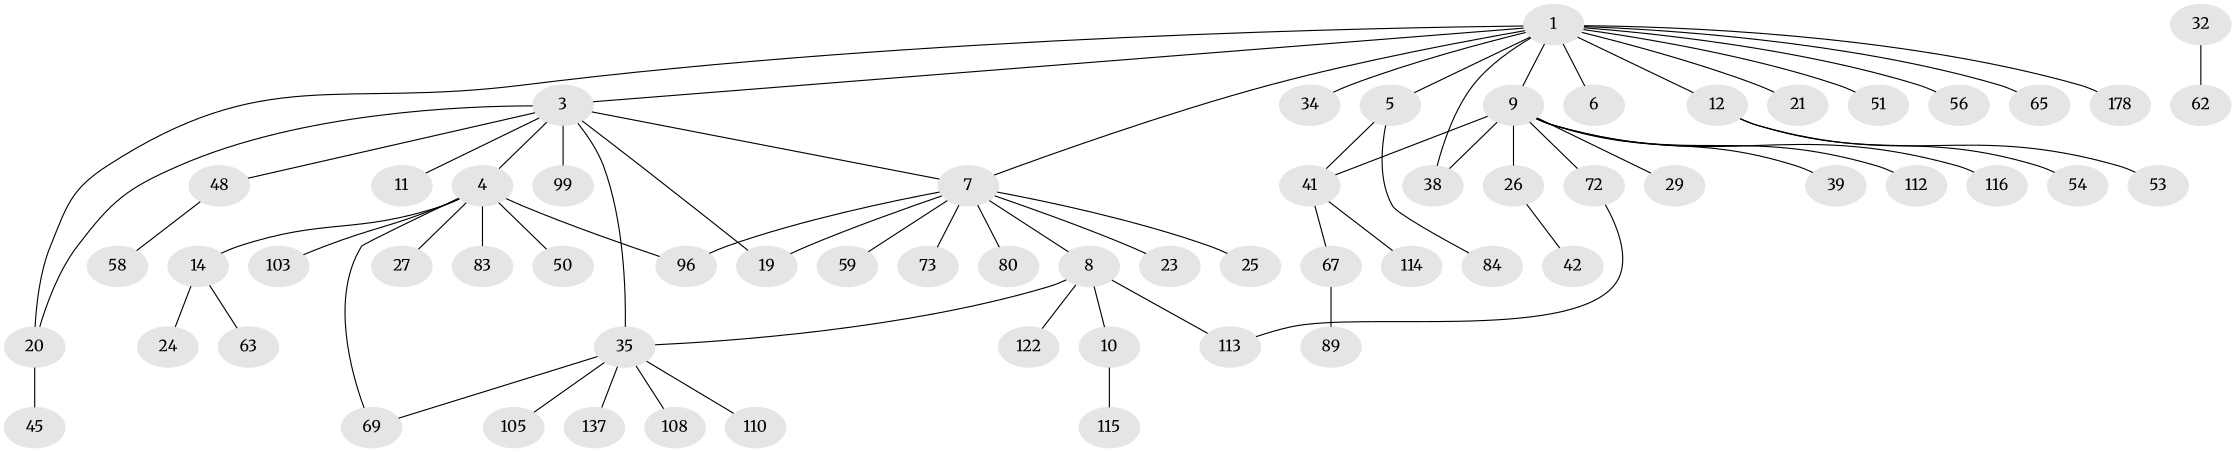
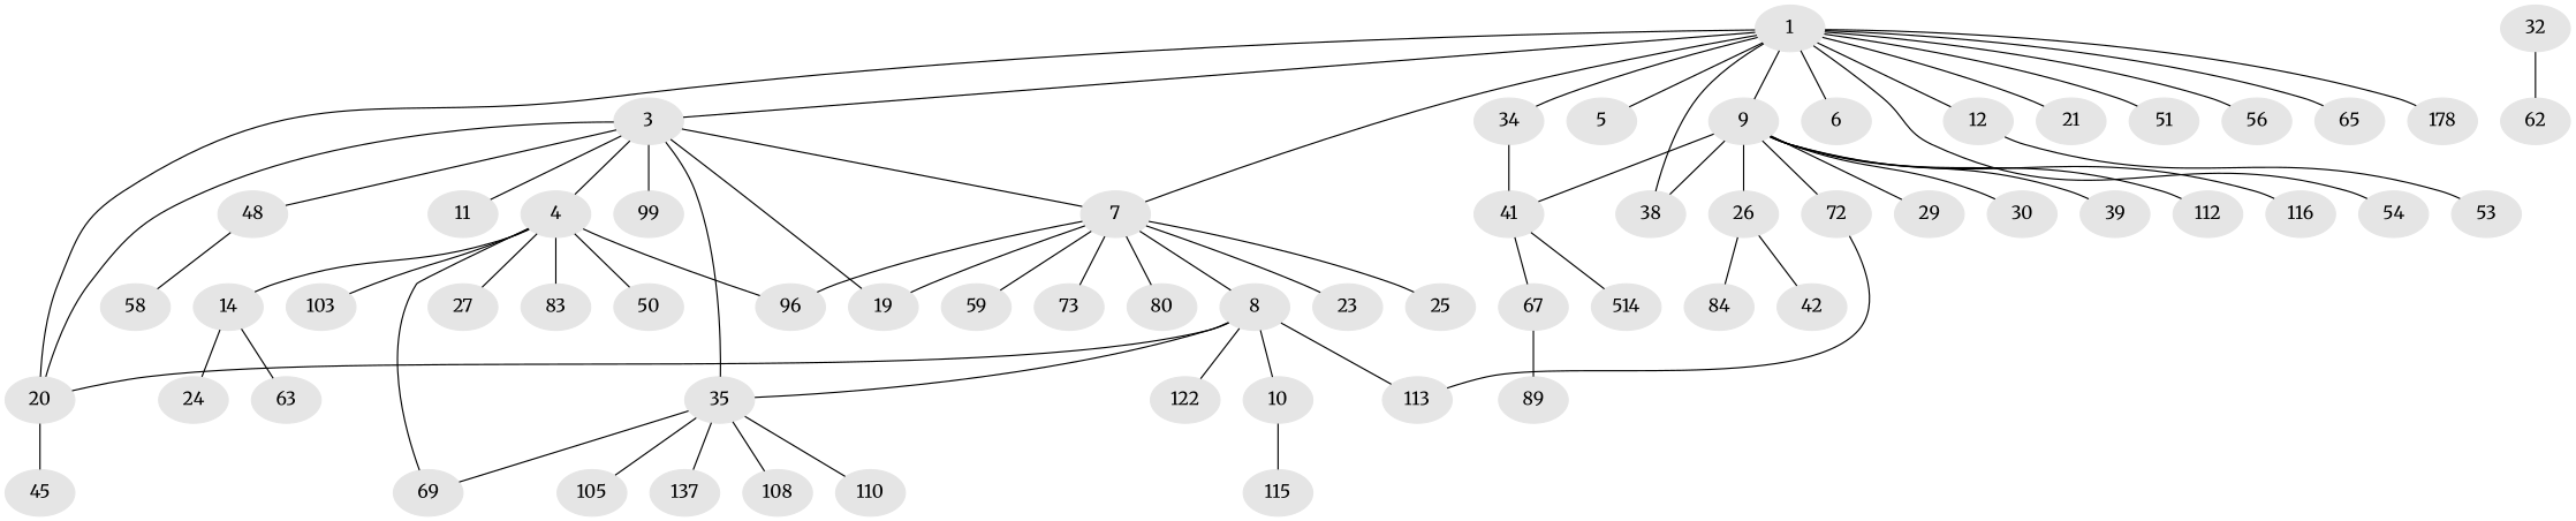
  graph {
    fontname=Merriweather
    node [color=gray90 fontname=Merriweather style=filled]
    edge [fontname=Merriweather]
    1 [super="+2"]
    3 [super="+13"]
    5
    6
    7 [super="+46+16+44+77+124+82+98+28+70+68"]
    9
    12 [super="+15+123+93"]
    20 [super="+78+66+37"]
    21
    n10 [label=51]
    34 [super="+120+86"]
    54
    56
    65 [super="+88"]
    n15 [label=178]
    38
    4 [super="+17"]
    11
    19
    35 [super="+40"]
    48 [super="+55+87+109"]
    99
    96
    8 [super="+57"]
    23
    25
    59 [super="+102"]
    73
    80
    26
    29
+   30 [super="+119"]
    39 [super="+100"]
    41 [super="+60+51+101+61"]
    72
    112
    116
    53 [super="+64"]
    45
    32 [super="+90"]
    62
    14 [super="+22"]
    27
    n44 [label=83]
    50
    69 [super="+117"]
    103
    105
    n49 [label=137]
    108
    110
    58
    24
    63
    10
    113 [super="+128"]
    122
    115
    42
    84
    67
-   114
+   114 [label=514]
    89
    1 -- 3
    1 -- 5
    1 -- 6
    1 -- 7
    1 -- 9
    1 -- 12
    1 -- 20 [weight=2]
    1 -- 21
    1 -- n10
    1 -- 34
-   12 -- 54
+   1 -- 54
    1 -- 56
    1 -- 65
    1 -- n15
    1 -- 38
    3 -- 7
    3 -- 20
    3 -- 4
    3 -- 11
    3 -- 19
    3 -- 35
    3 -- 48
    3 -- 99
    7 -- 19
    7 -- 96
    7 -- 8
    7 -- 23
    7 -- 25
    7 -- 59
    7 -- 73
    7 -- 80
    9 -- 38
    9 -- 26
    9 -- 29
+   9 -- 30
    9 -- 39
    9 -- 41
    9 -- 72
    9 -- 112
    9 -- 116
    12 -- 53
    20 -- 45
-   5 -- 41
+   34 -- 41
    4 -- 96
    4 -- 14
    4 -- 27
    4 -- n44
    4 -- 50
    4 -- 69
    4 -- 103
    35 -- 69
    35 -- 105
    35 -- n49
    35 -- 108
    35 -- 110
    48 -- 58
+   8 -- 20
    8 -- 35
    8 -- 10
    8 -- 113
    8 -- 122
    26 -- 42
-   5 -- 84
+   26 -- 84
    41 -- 67
    41 -- 114
    72 -- 113
    32 -- 62
    14 -- 24
    14 -- 63
    10 -- 115
    67 -- 89
  }
